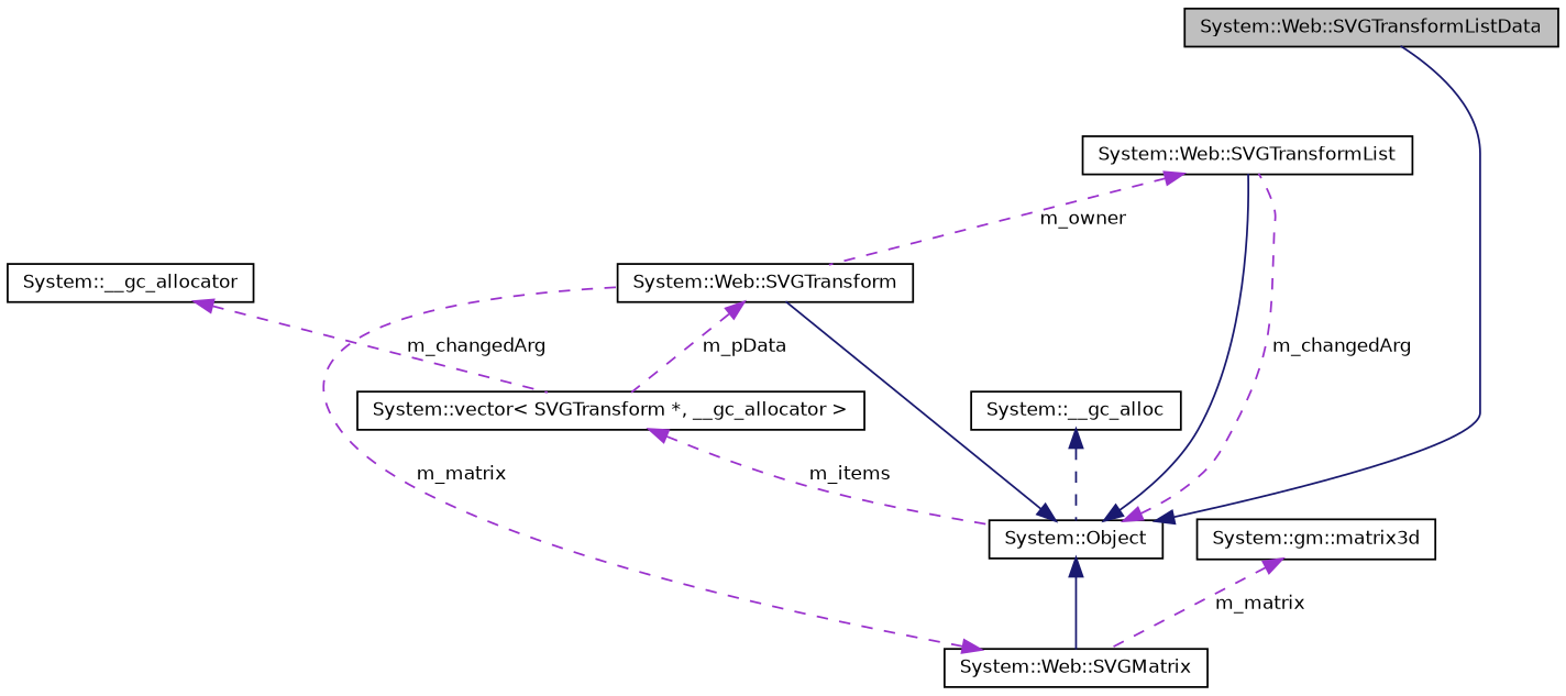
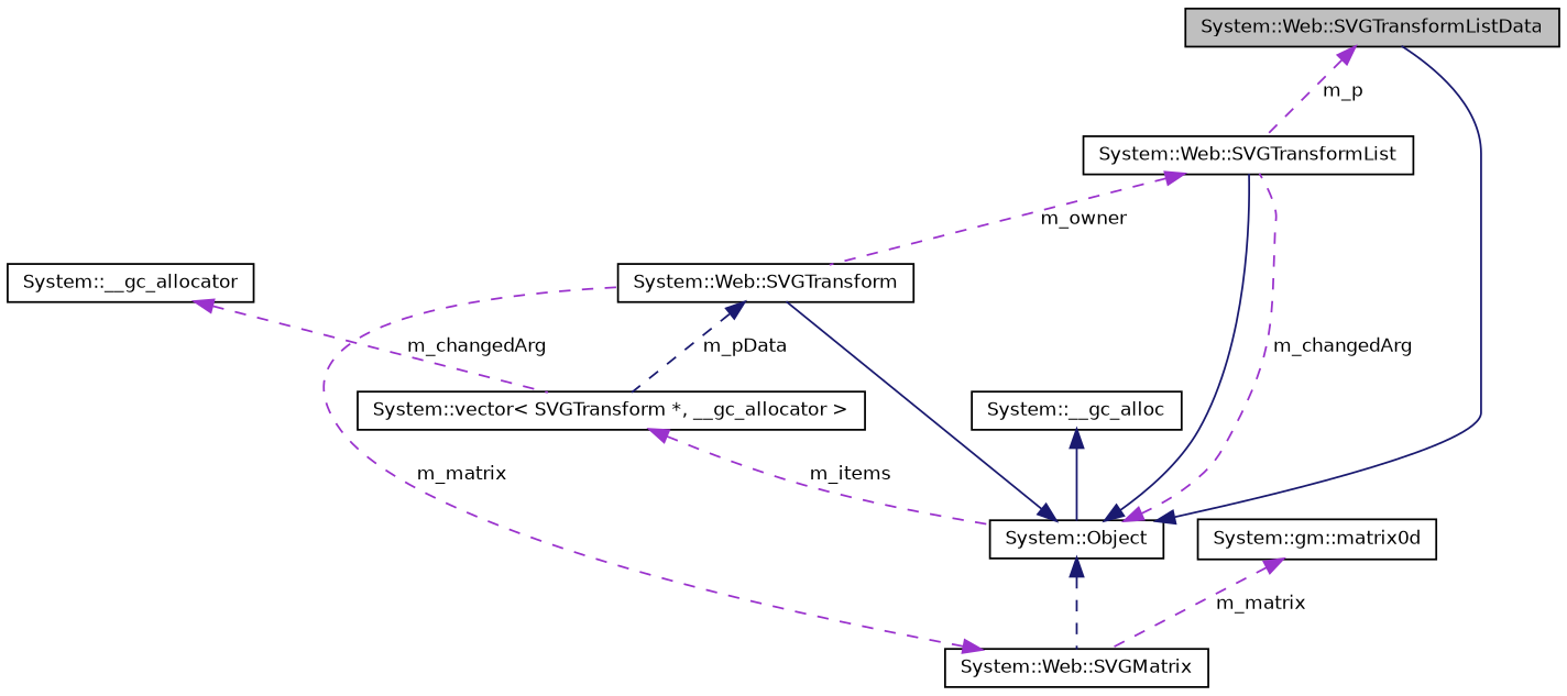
  digraph {
    node [color=black fillcolor=white fontname=Helvetica fontsize=10 shape=record style=filled]
    edge [color=darkorchid3 dir=back fontname=Helvetica fontsize=10 labelfontname=Helvetica labelfontsize=10 style=dashed]
    n1 [fillcolor=grey75 fontcolor=black height=0.2 label="System::Web::SVGTransformListData" width=0.4]
    n2 [height=0.2 label="System::Web::SVGTransformList" width=0.4]
    n3 [height=0.2 label="System::Web::SVGTransform" width=0.4]
    n4 [height=0.2 label="System::Object" width=0.4]
    n5 [height=0.2 label="System::Web::SVGMatrix" width=0.4]
    n6 [height=0.2 label="System::vector\< SVGTransform *, __gc_allocator \>" width=0.4]
    n7 [height=0.2 label="System::__gc_alloc" width=0.4]
    n8 [height=0.2 label="System::__gc_allocator" width=0.4]
-   n9 [height=0.2 label="System::gm::matrix3d" width=0.4]
+   n9 [height=0.2 label="System::gm::matrix0d" width=0.4]
+   n1 -> n2 [label=" m_p"]
    n2 -> n3 [label=" m_owner"]
-   n3 -> n6 [label=" m_pData"]
+   n3 -> n6 [color=midnightblue label=" m_pData"]
    n4 -> n1 [color=midnightblue style=solid]
    n4 -> n2 [color=midnightblue style=solid]
    n4 -> n2 [label=" m_changedArg"]
    n4 -> n3 [color=midnightblue style=solid]
-   n4 -> n5 [color=midnightblue style=solid]
+   n4 -> n5 [color=midnightblue]
    n5 -> n3 [label=" m_matrix"]
    n6 -> n4 [label=" m_items"]
-   n7 -> n4 [color=midnightblue]
+   n7 -> n4 [color=midnightblue style=solid]
    n8 -> n6 [label=" m_changedArg"]
    n9 -> n5 [label=" m_matrix"]
  }
